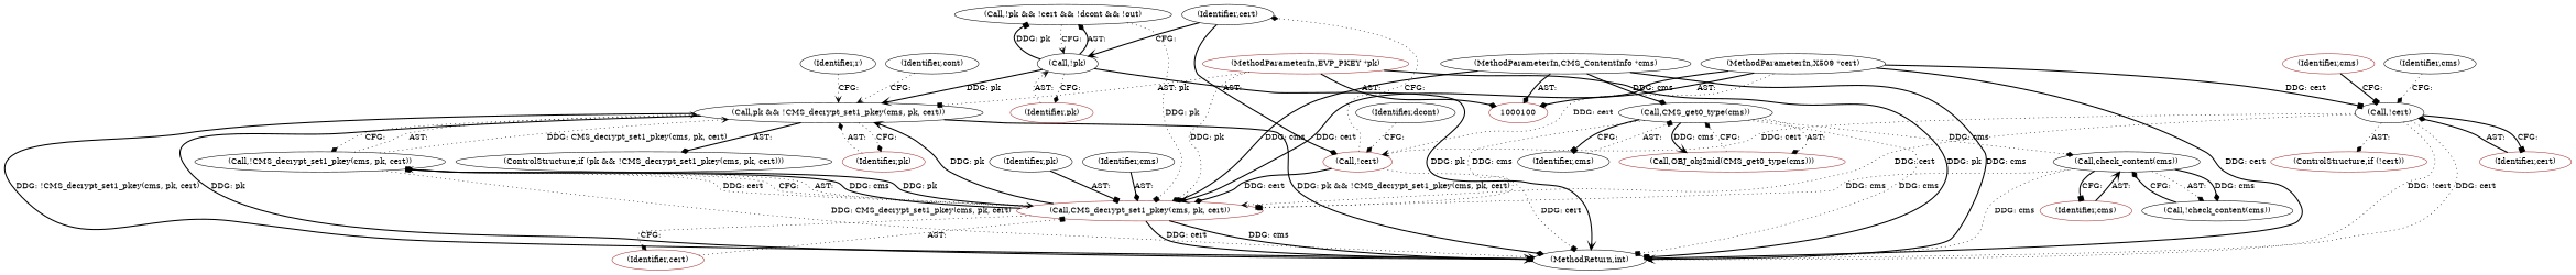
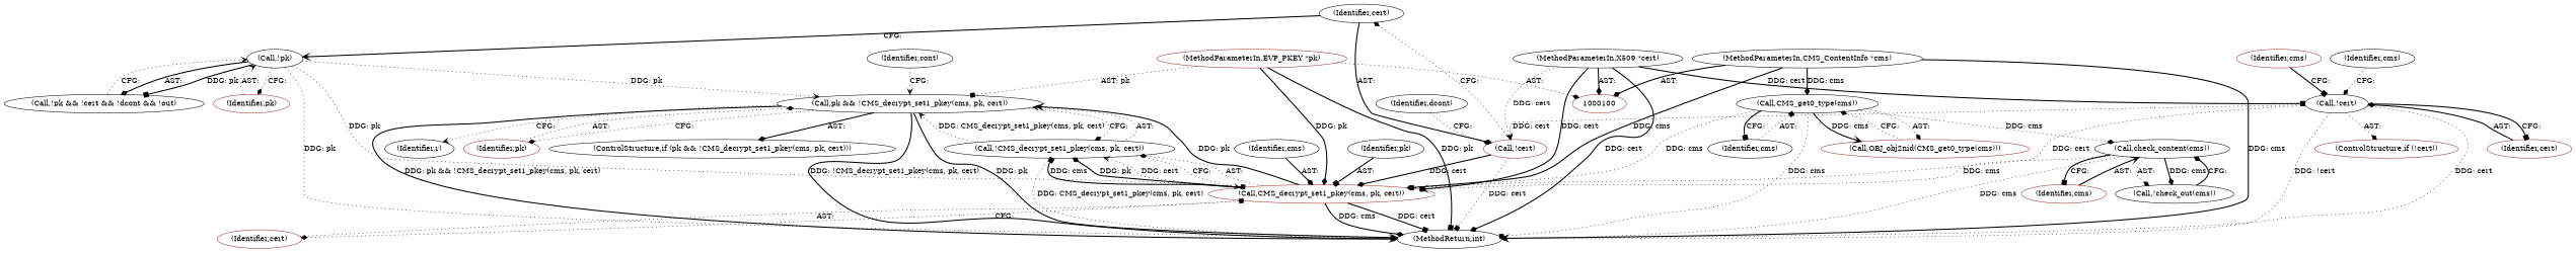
  digraph {
    node [color=black]
    edge [arrowhead=diamond style=dotted]
    n1 [label="(Call,pk && !CMS_decrypt_set1_pkey(cms, pk, cert))"]
    n2 [label="(Call,!CMS_decrypt_set1_pkey(cms, pk, cert))"]
    n3 [label="(ControlStructure,if (pk && !CMS_decrypt_set1_pkey(cms, pk, cert)))"]
    n4 [color=brown label="(Identifier,pk)"]
    n5 [label="(MethodReturn,int)"]
    n6 [color=brown label="(Call,CMS_decrypt_set1_pkey(cms, pk, cert))"]
    n7 [label="(Call,!pk)"]
    n8 [label="(Call,!pk && !cert && !dcont && !out)"]
    n9 [color=brown label="(Identifier,pk)"]
    n10 [color=brown label="(Identifier,cert)"]
    n11 [color=brown label="(MethodParameterIn,EVP_PKEY *pk)"]
    1000100 [color=brown]
    n13 [label="(Call,CMS_get0_type(cms))"]
    n14 [label="(Call,check_content(cms))"]
    n15 [label="(Identifier,cms)"]
    n16 [color=brown label="(Call,OBJ_obj2nid(CMS_get0_type(cms)))"]
-   n17 [label="(Call,!check_content(cms))"]
+   n17 [label="(Call,!check_out(cms))"]
    n18 [color=brown label="(Identifier,cms)"]
    n19 [label="(MethodParameterIn,CMS_ContentInfo *cms)"]
    n20 [color=brown label="(Call,!cert)"]
    n21 [label="(Identifier,cert)"]
    n22 [label="(Call,!cert)"]
    n23 [color=brown label="(Identifier,cert)"]
    n24 [color=brown label="(ControlStructure,if (!cert))"]
    n25 [label="(MethodParameterIn,X509 *cert)"]
    n26 [label="(Identifier,dcont)"]
    n27 [label="(Identifier,pk)"]
    n28 [color=brown label="(Identifier,cms)"]
    n29 [label="(Identifier,cont)"]
    n30 [label="(Identifier,cms)"]
    n31 [label="(Identifier,cms)"]
    n32 [label="(Identifier,r)"]
    n1 -> n2 [label="CFG: "]
    n1 -> n3 [label="AST: " style=bold]
    n1 -> n4 [label="CFG: "]
    n1 -> n5 [arrowhead=vee label="DDG: pk" style=bold]
    n1 -> n5 [label="DDG: pk && !CMS_decrypt_set1_pkey(cms, pk, cert)" style=bold]
    n1 -> n5 [arrowhead=vee label="DDG: !CMS_decrypt_set1_pkey(cms, pk, cert)" style=bold]
    n2 -> n1 [arrowhead=vee label="AST: "]
    n2 -> n1 [arrowhead=vee label="DDG: CMS_decrypt_set1_pkey(cms, pk, cert)"]
    n2 -> n5 [arrowhead=vee label="DDG: CMS_decrypt_set1_pkey(cms, pk, cert)"]
    n2 -> n6 [arrowhead=vee label="CFG: "]
    n4 -> n1 [label="AST: "]
    n6 -> n1 [arrowhead=vee label="DDG: pk" style=bold]
    n6 -> n2 [label="AST: "]
    n6 -> n2 [arrowhead=box label="DDG: cms" style=bold]
    n6 -> n2 [label="DDG: pk" style=bold]
    n6 -> n2 [arrowhead=vee label="DDG: cert"]
    n6 -> n5 [label="DDG: cms" style=bold]
    n6 -> n5 [arrowhead=box label="DDG: cert" style=bold]
    n6 -> n10 [label="CFG: "]
-   n7 -> n1 [arrowhead=vee label="DDG: pk" style=bold]
-   n7 -> n5 [arrowhead=vee label="DDG: pk" style=bold]
-   n8 -> n6 [arrowhead=box label="DDG: pk"]
+   n7 -> n1 [arrowhead=vee label="DDG: pk"]
+   n7 -> n5 [arrowhead=vee label="DDG: pk"]
+   n7 -> n6 [arrowhead=box label="DDG: pk"]
    n7 -> n8 [label="AST: " style=bold]
    n7 -> n8 [arrowhead=box label="DDG: pk" style=bold]
    n7 -> n9 [label="CFG: "]
    n8 -> n7 [arrowhead=vee label="CFG: "]
    n9 -> n7 [arrowhead=vee label="AST: "]
    n10 -> n6 [arrowhead=box label="AST: "]
    n11 -> n1 [arrowhead=box label="AST: pk"]
    n11 -> n5 [arrowhead=box label="DDG: pk" style=bold]
-   n11 -> n6 [label="DDG: pk"]
-   n11 -> 1000100 [label="AST: " style=bold]
+   n11 -> n6 [label="DDG: pk" style=bold]
+   n11 -> 1000100 [label="AST: "]
    n13 -> n5 [arrowhead=box label="DDG: cms"]
    n13 -> n6 [arrowhead=box label="DDG: cms"]
    n13 -> n14 [label="DDG: cms"]
    n13 -> n15 [arrowhead=box label="CFG: " style=bold]
    n13 -> n16 [label="AST: "]
    n13 -> n16 [arrowhead=vee label="DDG: cms" style=bold]
    n14 -> n5 [label="DDG: cms"]
    n14 -> n6 [arrowhead=box label="DDG: cms"]
    n14 -> n17 [label="AST: "]
    n14 -> n17 [label="DDG: cms" style=bold]
    n14 -> n18 [arrowhead=box label="CFG: " style=bold]
    n15 -> n13 [arrowhead=box label="AST: "]
    n16 -> n13 [label="CFG: "]
    n17 -> n14 [label="CFG: " style=bold]
    n18 -> n14 [arrowhead=vee label="AST: " style=bold]
    n19 -> n5 [arrowhead=vee label="DDG: cms" style=bold]
    n19 -> n6 [label="DDG: cms" style=bold]
    n19 -> 1000100 [label="AST: " style=bold]
    n19 -> n13 [label="DDG: cms" style=bold]
    n20 -> n5 [arrowhead=box label="DDG: cert"]
    n20 -> n6 [label="DDG: cert" style=bold]
    n20 -> n21 [label="CFG: "]
    n21 -> n7 [arrowhead=vee label="CFG: " style=bold]
    n21 -> n20 [label="AST: " style=bold]
    n22 -> n5 [arrowhead=vee label="DDG: !cert"]
    n22 -> n5 [arrowhead=vee label="DDG: cert"]
    n22 -> n6 [arrowhead=vee label="DDG: cert"]
    n22 -> n20 [arrowhead=vee label="DDG: cert"]
    n22 -> n23 [arrowhead=box label="CFG: " style=bold]
    n22 -> n24 [label="AST: "]
    n23 -> n22 [label="AST: " style=bold]
    n25 -> n5 [label="DDG: cert" style=bold]
    n25 -> n6 [arrowhead=vee label="DDG: cert" style=bold]
    n25 -> 1000100 [label="AST: " style=bold]
    n25 -> n20 [arrowhead=vee label="DDG: cert"]
    n25 -> n22 [arrowhead=box label="DDG: cert" style=bold]
    n26 -> n20 [label="CFG: "]
    n27 -> n6 [arrowhead=box label="AST: " style=bold]
    n28 -> n22 [arrowhead=box label="CFG: " style=bold]
    n29 -> n1 [arrowhead=vee label="CFG: "]
    n30 -> n6 [label="AST: " style=bold]
    n31 -> n22 [label="CFG: "]
-   n32 -> n1 [arrowhead=vee label="CFG: "]
+   n1 -> n32 [arrowhead=vee label="CFG: "]
  }
